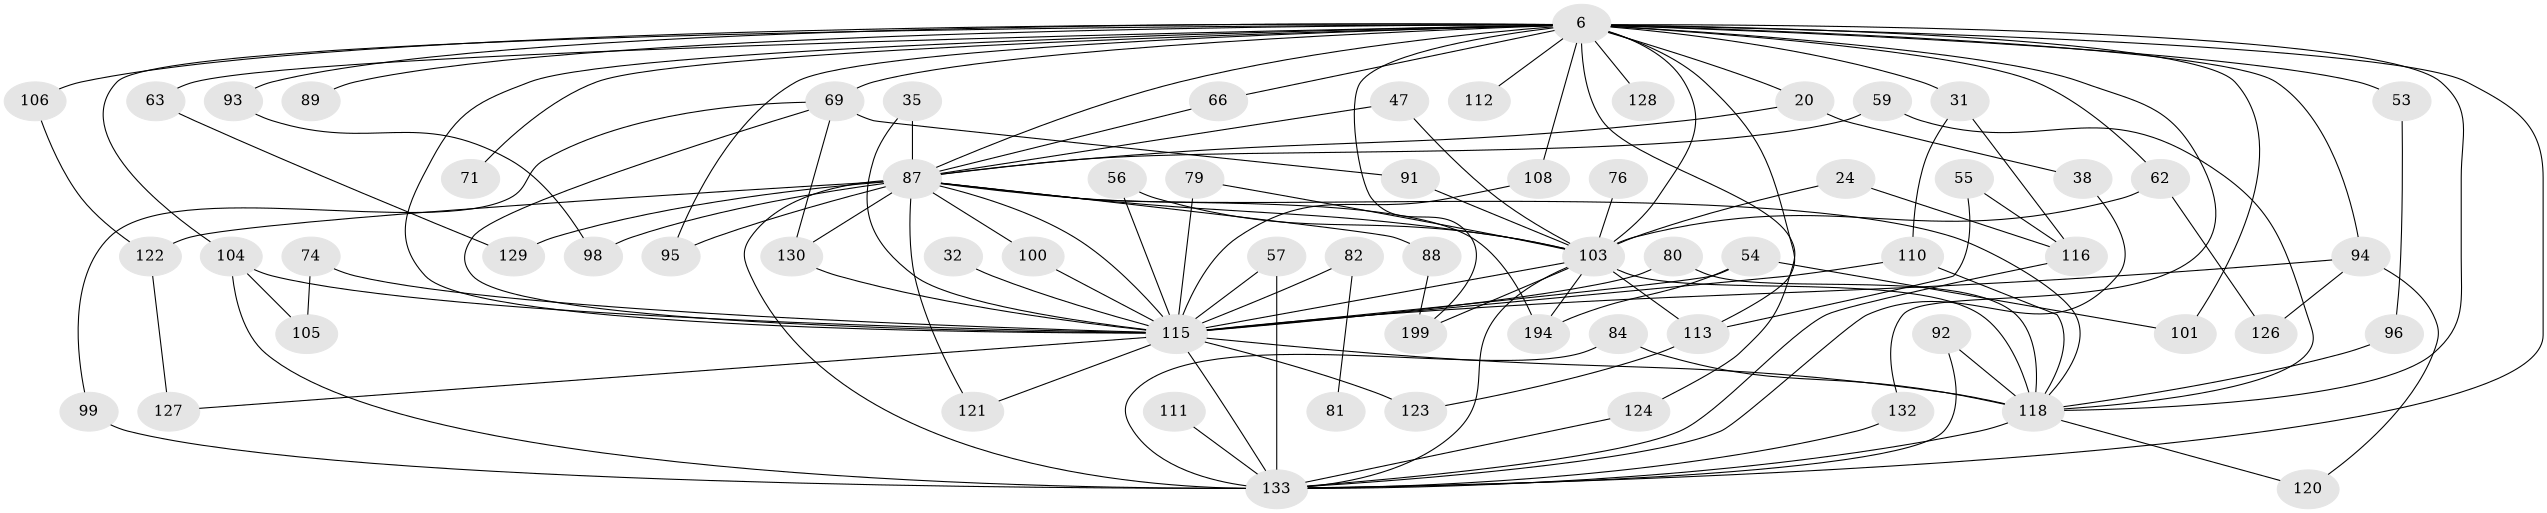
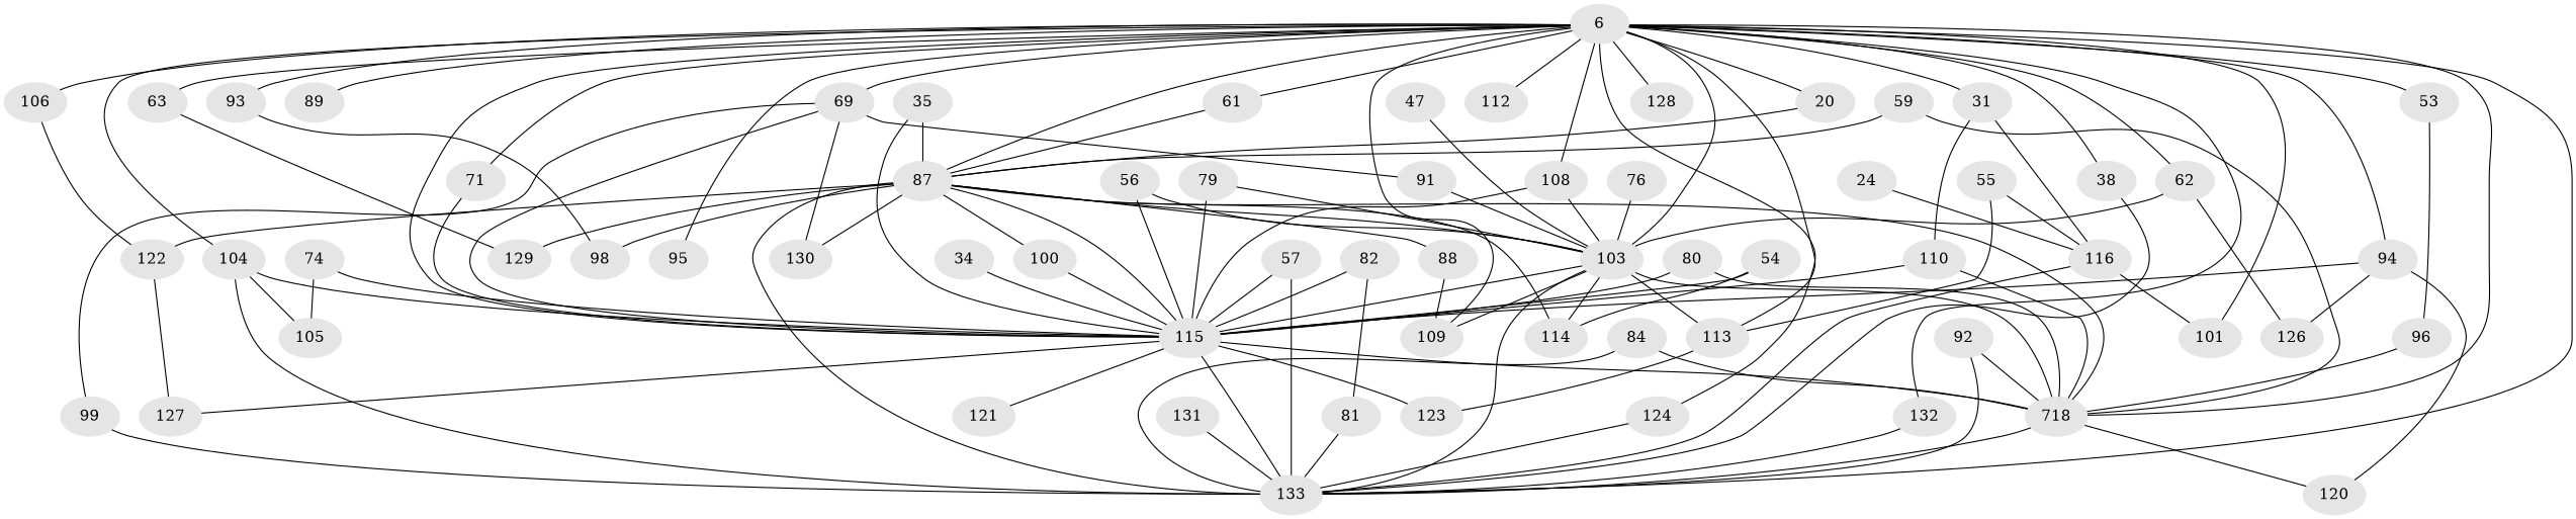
  graph {
    node [color=gray90 style=filled]
    6 [super="+4"]
    20
    31
    38
    53
-   61 [label=66]
+   61
    62 [super="+58"]
    63
    69 [super="+51+66"]
    71
    87 [super="+13+8"]
    89
    93
    94 [super="+22"]
    95 [super="+45"]
    101
    103 [super="+77+9"]
    104 [super="+64"]
    106 [super="+33"]
    108
-   109 [super="+15+48" label=199]
+   109 [super="+15+48"]
    112
    113 [super="+40+73"]
    115 [super="+12+27+7"]
-   118 [super="+70+10+102"]
+   118 [super="+70+10+102" label=718]
    124
    128
    132
    133 [super="+41+125+111+97+117+119"]
    116 [super="+65+50"]
    110 [super="+86"]
    96
    126
    129
    91
    99
    130
-   114 [super="+21" label=194]
+   114 [super="+21"]
    88
    98
    100 [super="+23"]
    121
    122 [super="+79"]
    120
    105
    123
    127 [super="+43"]
    24
-   34 [label=32]
+   34
    35
    47 [super="+26"]
    54
    55
    56
    57
    59
    n57 [label=82]
    81
    74
    76
    n61 [label=79 super="+37"]
    80
    84
    92
-   131 [label=111]
+   131
    6 -- 20
    6 -- 31 [weight=2]
-   20 -- 38
+   6 -- 38
    6 -- 53 [weight=2]
    6 -- 61
    6 -- 62
    6 -- 63 [weight=2]
    6 -- 69 [weight=3]
    6 -- 71
    6 -- 87 [weight=4]
    6 -- 89 [weight=2]
    6 -- 93 [weight=2]
    6 -- 94
    6 -- 95
    6 -- 101
    6 -- 103 [weight=7]
    6 -- 104 [weight=2]
    6 -- 106 [weight=2]
    6 -- 108
    6 -- 109 [weight=3]
    6 -- 112
    6 -- 113 [weight=2]
    6 -- 115 [weight=8]
    6 -- 118 [weight=9]
    6 -- 124
    6 -- 128 [weight=2]
    6 -- 132
    6 -- 133 [weight=3]
    20 -- 87
    31 -- 116
    31 -- 110
    38 -- 133
    53 -- 96
    61 -- 87
    62 -- 103 [weight=2]
    62 -- 126
    63 -- 129
    69 -- 115
    69 -- 91
    69 -- 99
    69 -- 130
-   130 -- 115
-   87 -- 95 [weight=2]
+   71 -- 115
    87 -- 103 [weight=2]
    87 -- 115 [weight=3]
    87 -- 118 [weight=2]
    87 -- 133 [weight=10]
    87 -- 129
    87 -- 130
    87 -- 114
    87 -- 88
    87 -- 98
    87 -- 100
-   87 -- 121
    87 -- 122 [weight=3]
    93 -- 98
    94 -- 115 [weight=2]
    94 -- 126
    94 -- 120
    103 -- 109
    103 -- 113
    103 -- 115 [weight=5]
    103 -- 118 [weight=6]
    103 -- 133 [weight=7]
    103 -- 114
    104 -- 115 [weight=2]
    104 -- 133
    104 -- 105
    106 -- 122
    108 -- 115
    113 -- 123
    115 -- 118 [weight=5]
    115 -- 133 [weight=4]
    115 -- 121
    115 -- 123
    115 -- 127
    118 -- 133 [weight=3]
    118 -- 120
    124 -- 133
    132 -- 133
    116 -- 133
    110 -- 115
    110 -- 118
    96 -- 118
    91 -- 103
    99 -- 133
    88 -- 109
    100 -- 115
    122 -- 127 [weight=2]
-   24 -- 103 [weight=2]
+   108 -- 103 [weight=2]
    24 -- 116 [weight=2]
    34 -- 115 [weight=2]
    35 -- 87
    35 -- 115
-   47 -- 87
    47 -- 103 [weight=2]
-   54 -- 101
+   116 -- 101
    54 -- 115 [weight=2]
    54 -- 114
    55 -- 113
    55 -- 116
    56 -- 103
    56 -- 115
    57 -- 115
    57 -- 133
    59 -- 87
    59 -- 118
    n57 -- 115 [weight=2]
    n57 -- 81
+   81 -- 133
    74 -- 115 [weight=2]
    74 -- 105
    76 -- 103 [weight=2]
    n61 -- 103
    n61 -- 115 [weight=3]
    80 -- 115
    80 -- 118
    84 -- 118
    84 -- 133
    92 -- 118
    92 -- 133
    131 -- 133 [weight=2]
  }
